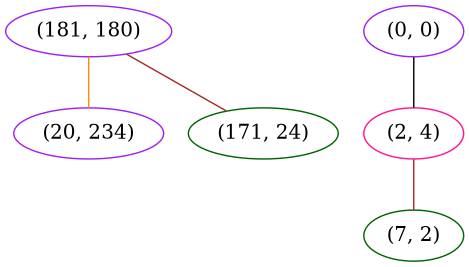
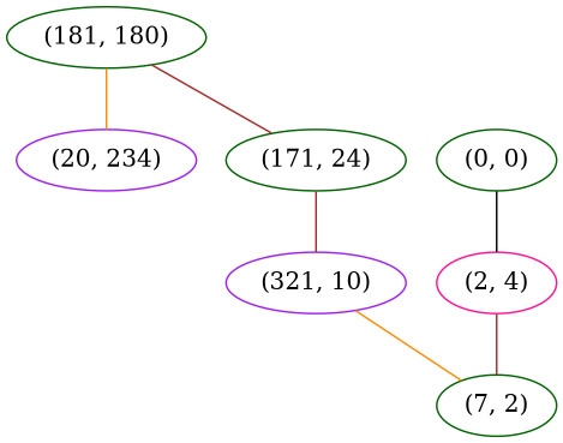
  graph {
    node [color=purple]
    edge [color=brown weight=3]
-   "(181, 180)"
+   "(181, 180)" [color=darkgreen]
    "(20, 234)"
    "(171, 24)" [color=darkgreen]
-   "(0, 0)"
+   "(321, 10)"
+   "(0, 0)" [color=darkgreen]
    "(2, 4)" [color=deeppink]
    "(7, 2)" [color=darkgreen]
    "(181, 180)" -- "(20, 234)" [color=darkorange]
    "(181, 180)" -- "(171, 24)" [weight=1]
+   "(171, 24)" -- "(321, 10)"
+   "(321, 10)" -- "(7, 2)" [color=darkorange weight=1]
    "(0, 0)" -- "(2, 4)" [color=black weight=4]
    "(2, 4)" -- "(7, 2)"
  }
